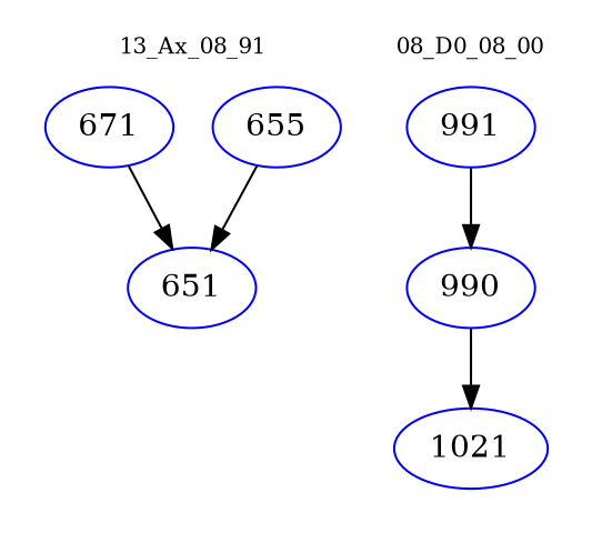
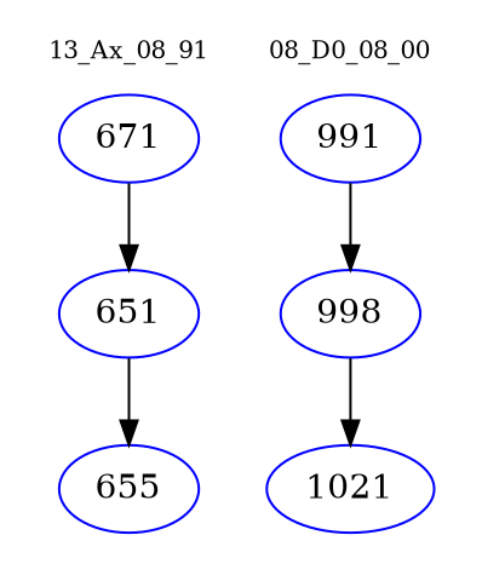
  digraph {
    node [color=blue]
    edge [color=black]
    n1 [label=655]
    n2 [label=651]
    n3 [label=671]
    n4 [label=991]
-   n5 [label=990]
+   n5 [label=998]
    n6 [label=1021]
    subgraph cluster_1 {
      color=white
      fontsize=10
      label="13_Ax_08_91"
      n1
      n2
      n3
    }
    subgraph cluster_2 {
      color=white
      fontsize=10
      label="08_D0_08_00"
      n4
      n5
      n6
    }
-   n1 -> n2
+   n2 -> n1
    n3 -> n2
    n4 -> n5
    n5 -> n6
  }
